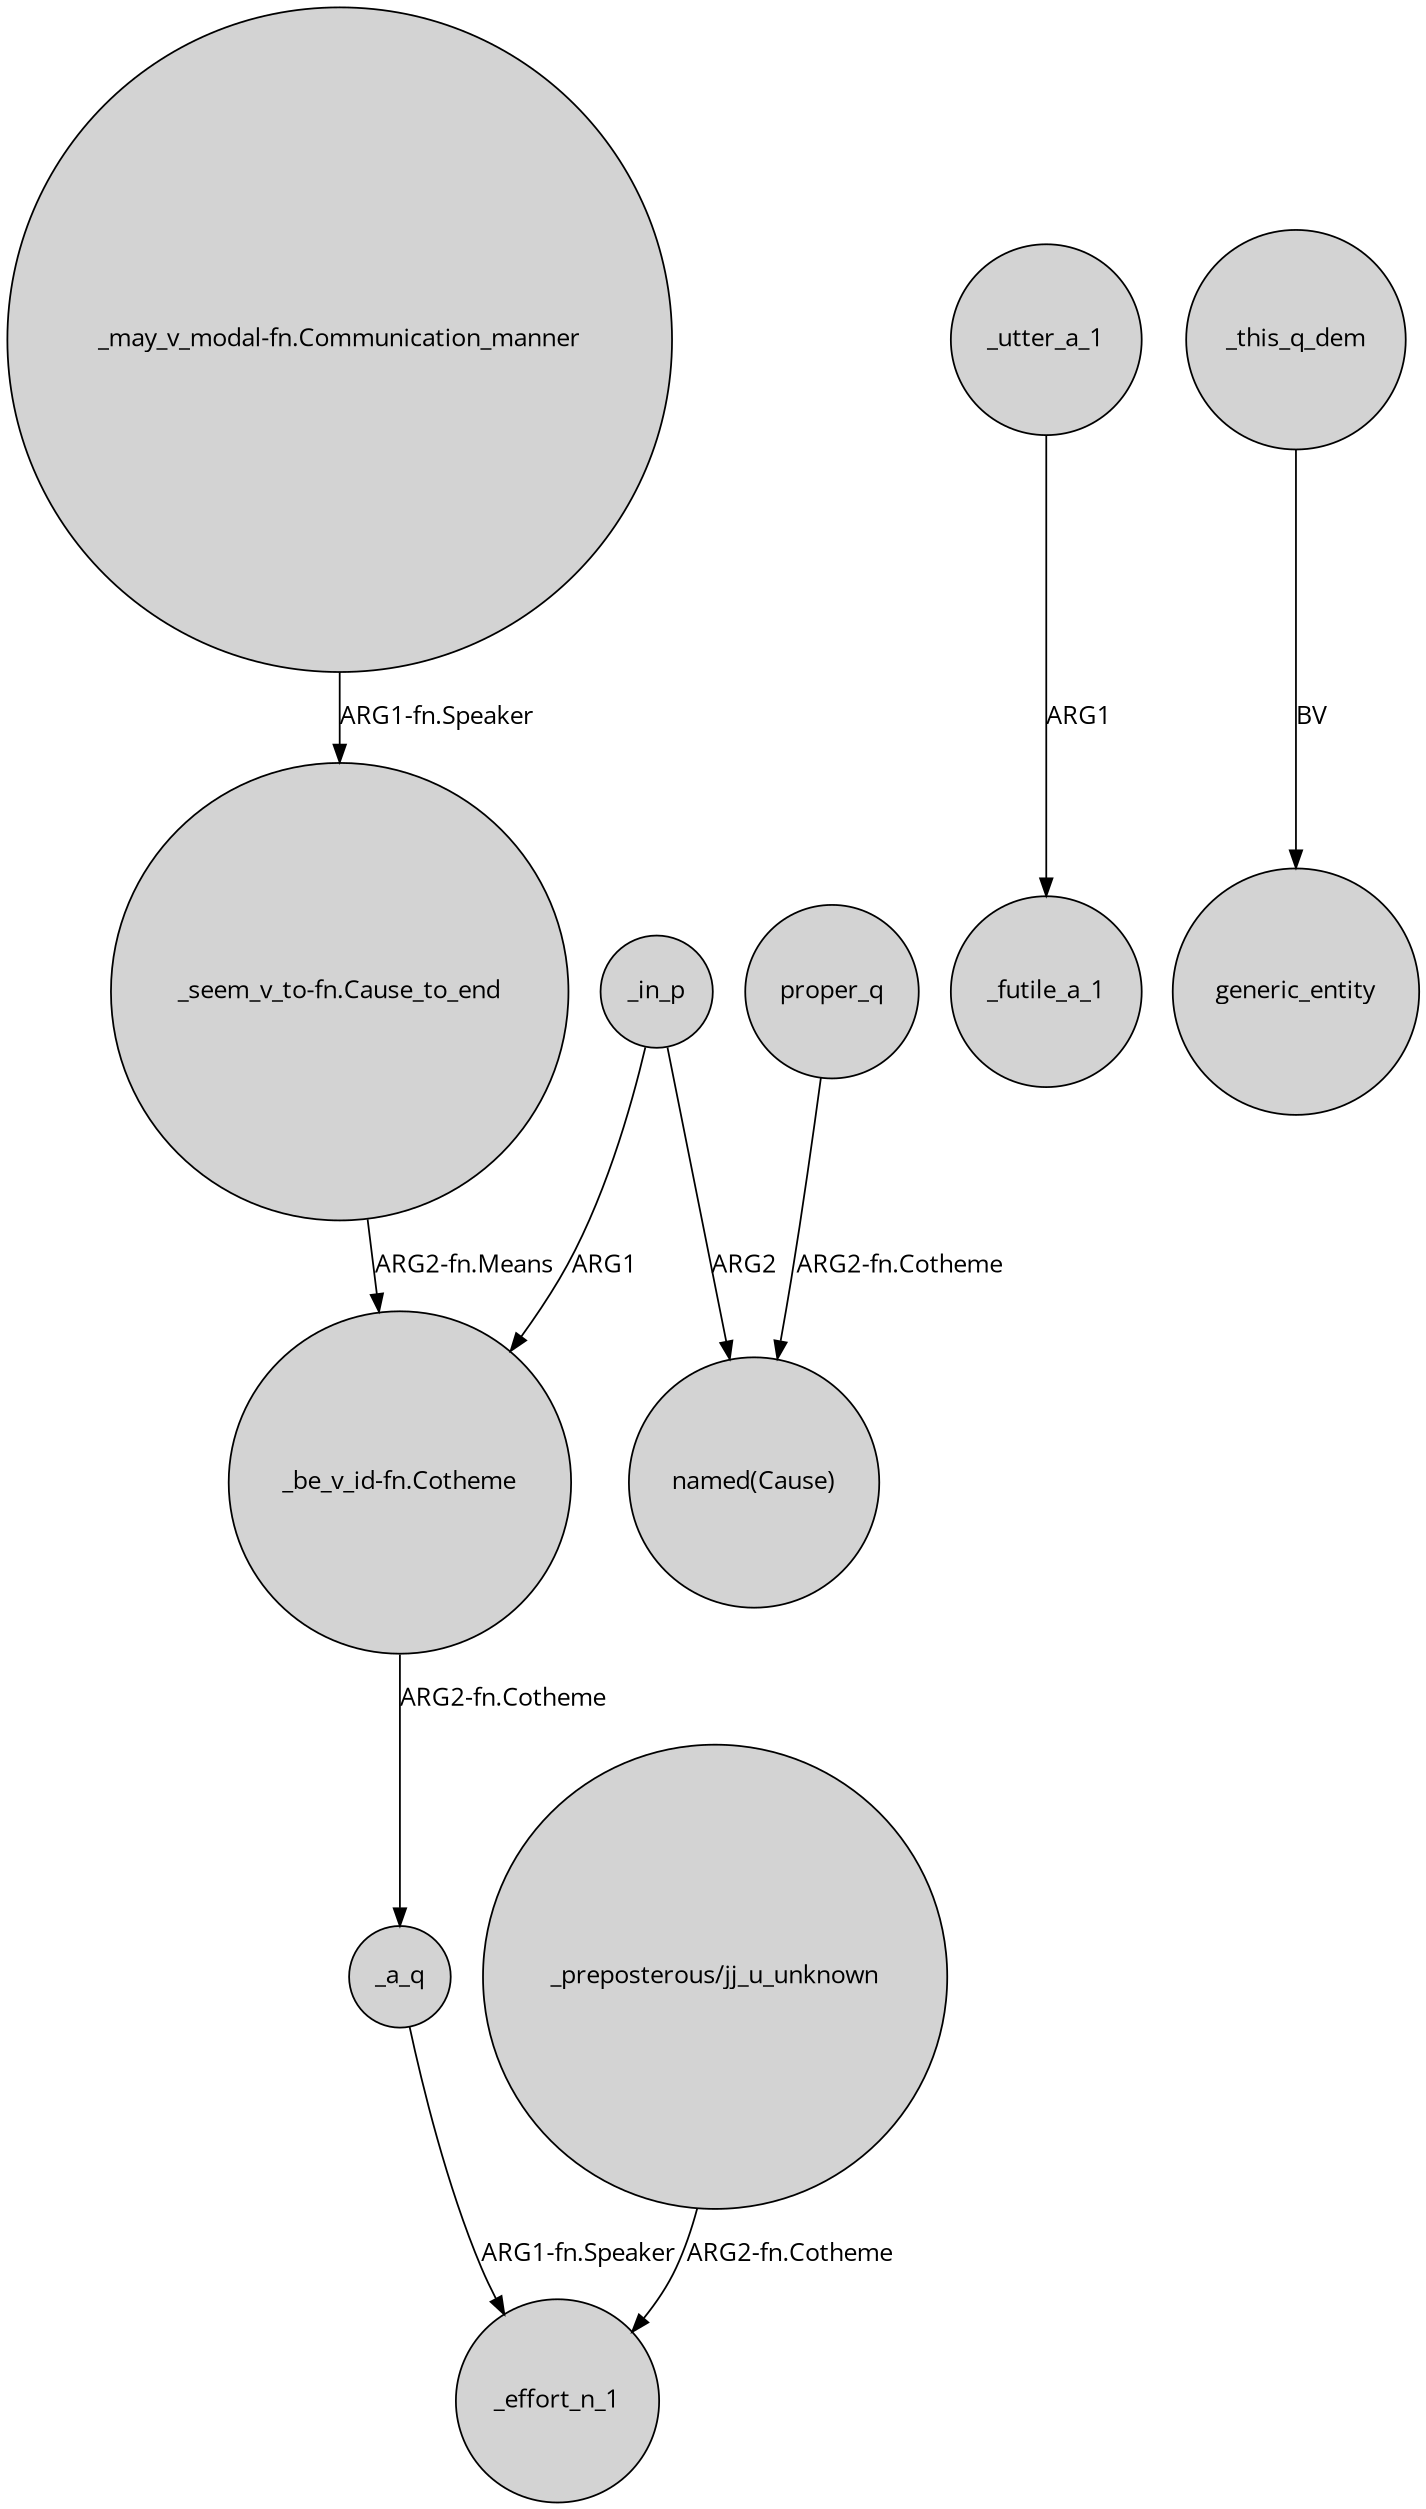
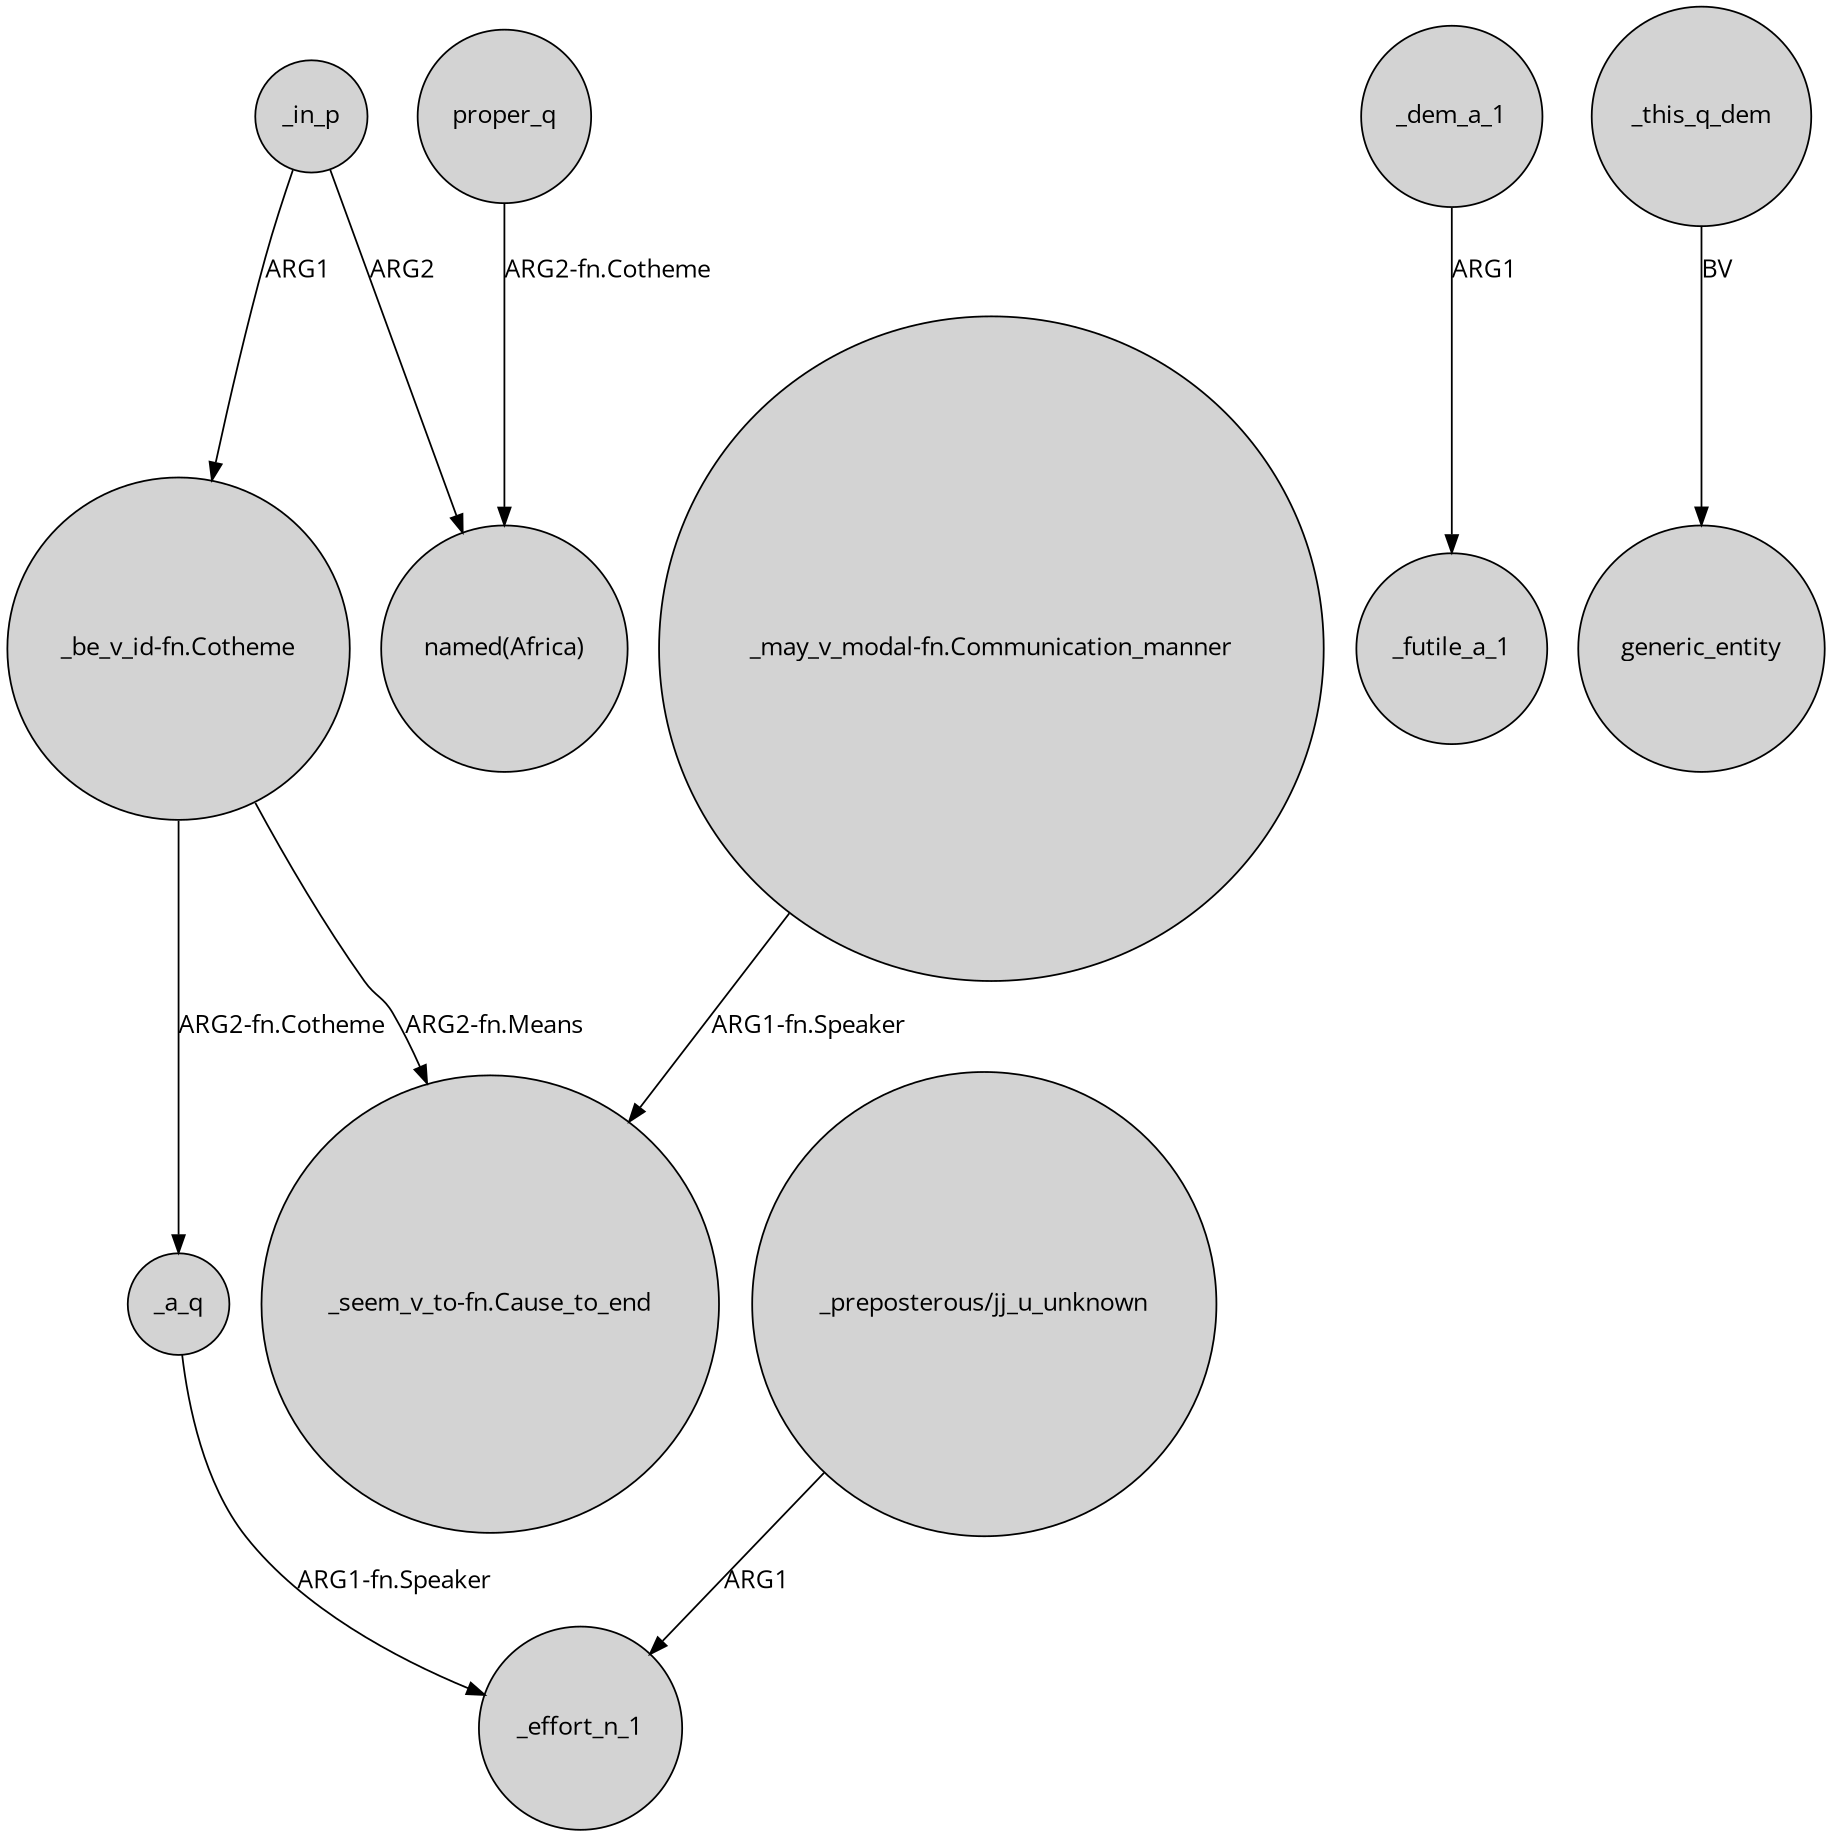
  digraph {
    fontname="Open Sans"
    node [fontname="Open Sans" shape=circle style=filled]
    edge [fontname="Open Sans"]
    _in_p
    "_be_v_id-fn.Cotheme"
-   "named(Africa)" [label="named(Cause)"]
+   "named(Africa)"
    _a_q
    _effort_n_1
-   _utter_a_1
+   _utter_a_1 [label=_dem_a_1]
    _futile_a_1
    "_preposterous/jj_u_unknown"
    proper_q
    "_seem_v_to-fn.Cause_to_end"
    "_may_v_modal-fn.Communication_manner"
    _this_q_dem
    generic_entity
    _in_p -> "_be_v_id-fn.Cotheme" [label=ARG1]
    _in_p -> "named(Africa)" [label=ARG2]
    "_be_v_id-fn.Cotheme" -> _a_q [label="ARG2-fn.Cotheme"]
    _a_q -> _effort_n_1 [label="ARG1-fn.Speaker"]
    _utter_a_1 -> _futile_a_1 [label=ARG1]
-   "_preposterous/jj_u_unknown" -> _effort_n_1 [label="ARG2-fn.Cotheme"]
+   "_preposterous/jj_u_unknown" -> _effort_n_1 [label=ARG1]
    proper_q -> "named(Africa)" [label="ARG2-fn.Cotheme"]
-   "_seem_v_to-fn.Cause_to_end" -> "_be_v_id-fn.Cotheme" [label="ARG2-fn.Means"]
+   "_be_v_id-fn.Cotheme" -> "_seem_v_to-fn.Cause_to_end" [label="ARG2-fn.Means"]
    "_may_v_modal-fn.Communication_manner" -> "_seem_v_to-fn.Cause_to_end" [label="ARG1-fn.Speaker"]
    _this_q_dem -> generic_entity [label=BV]
  }
